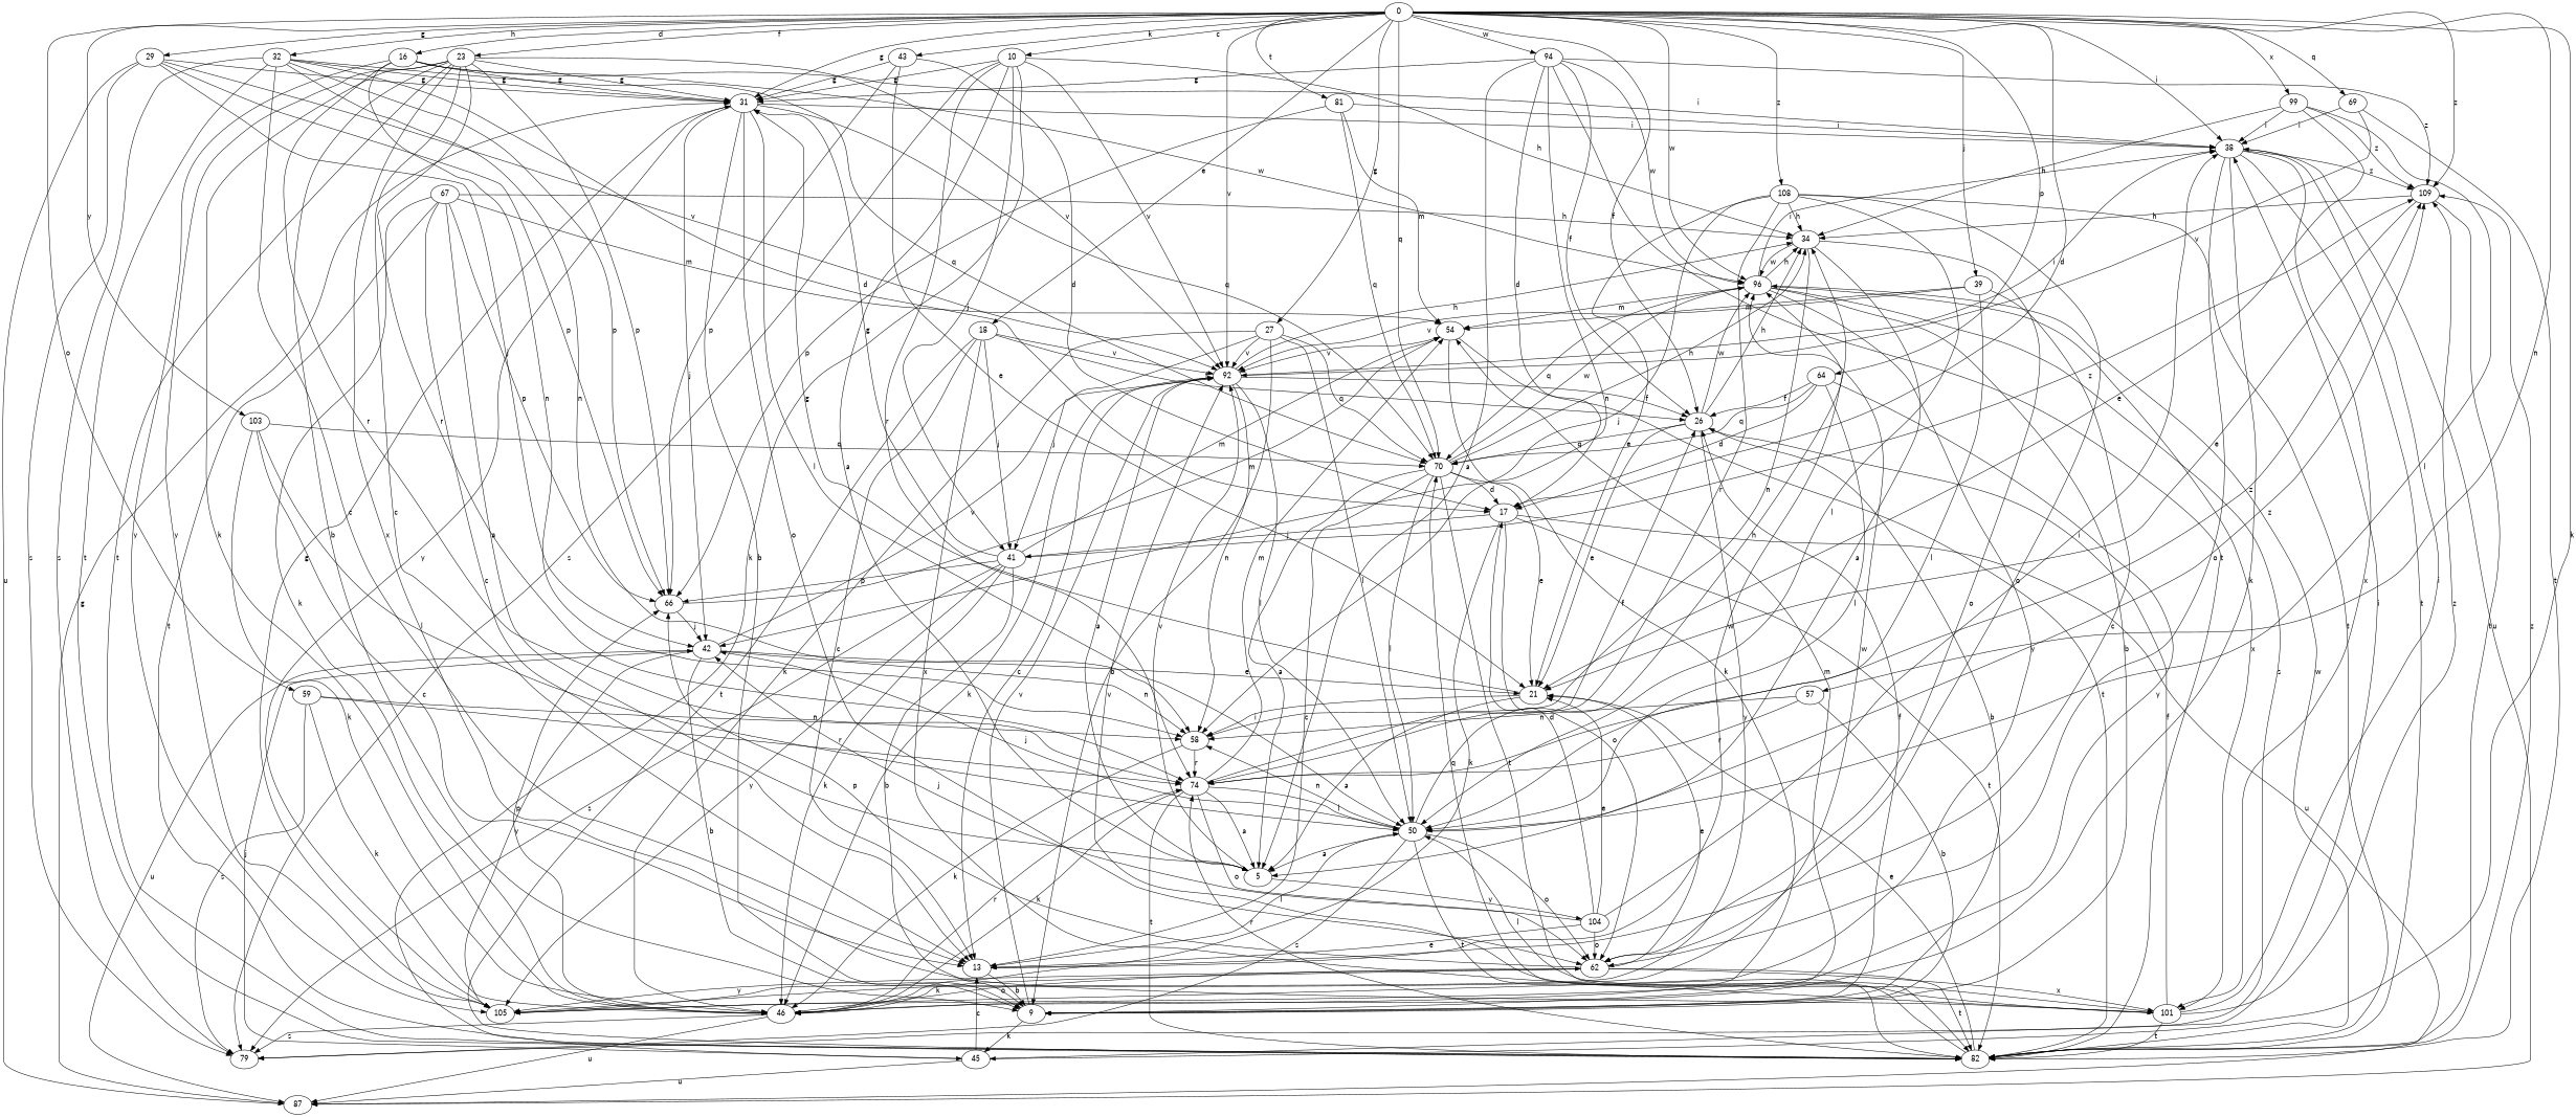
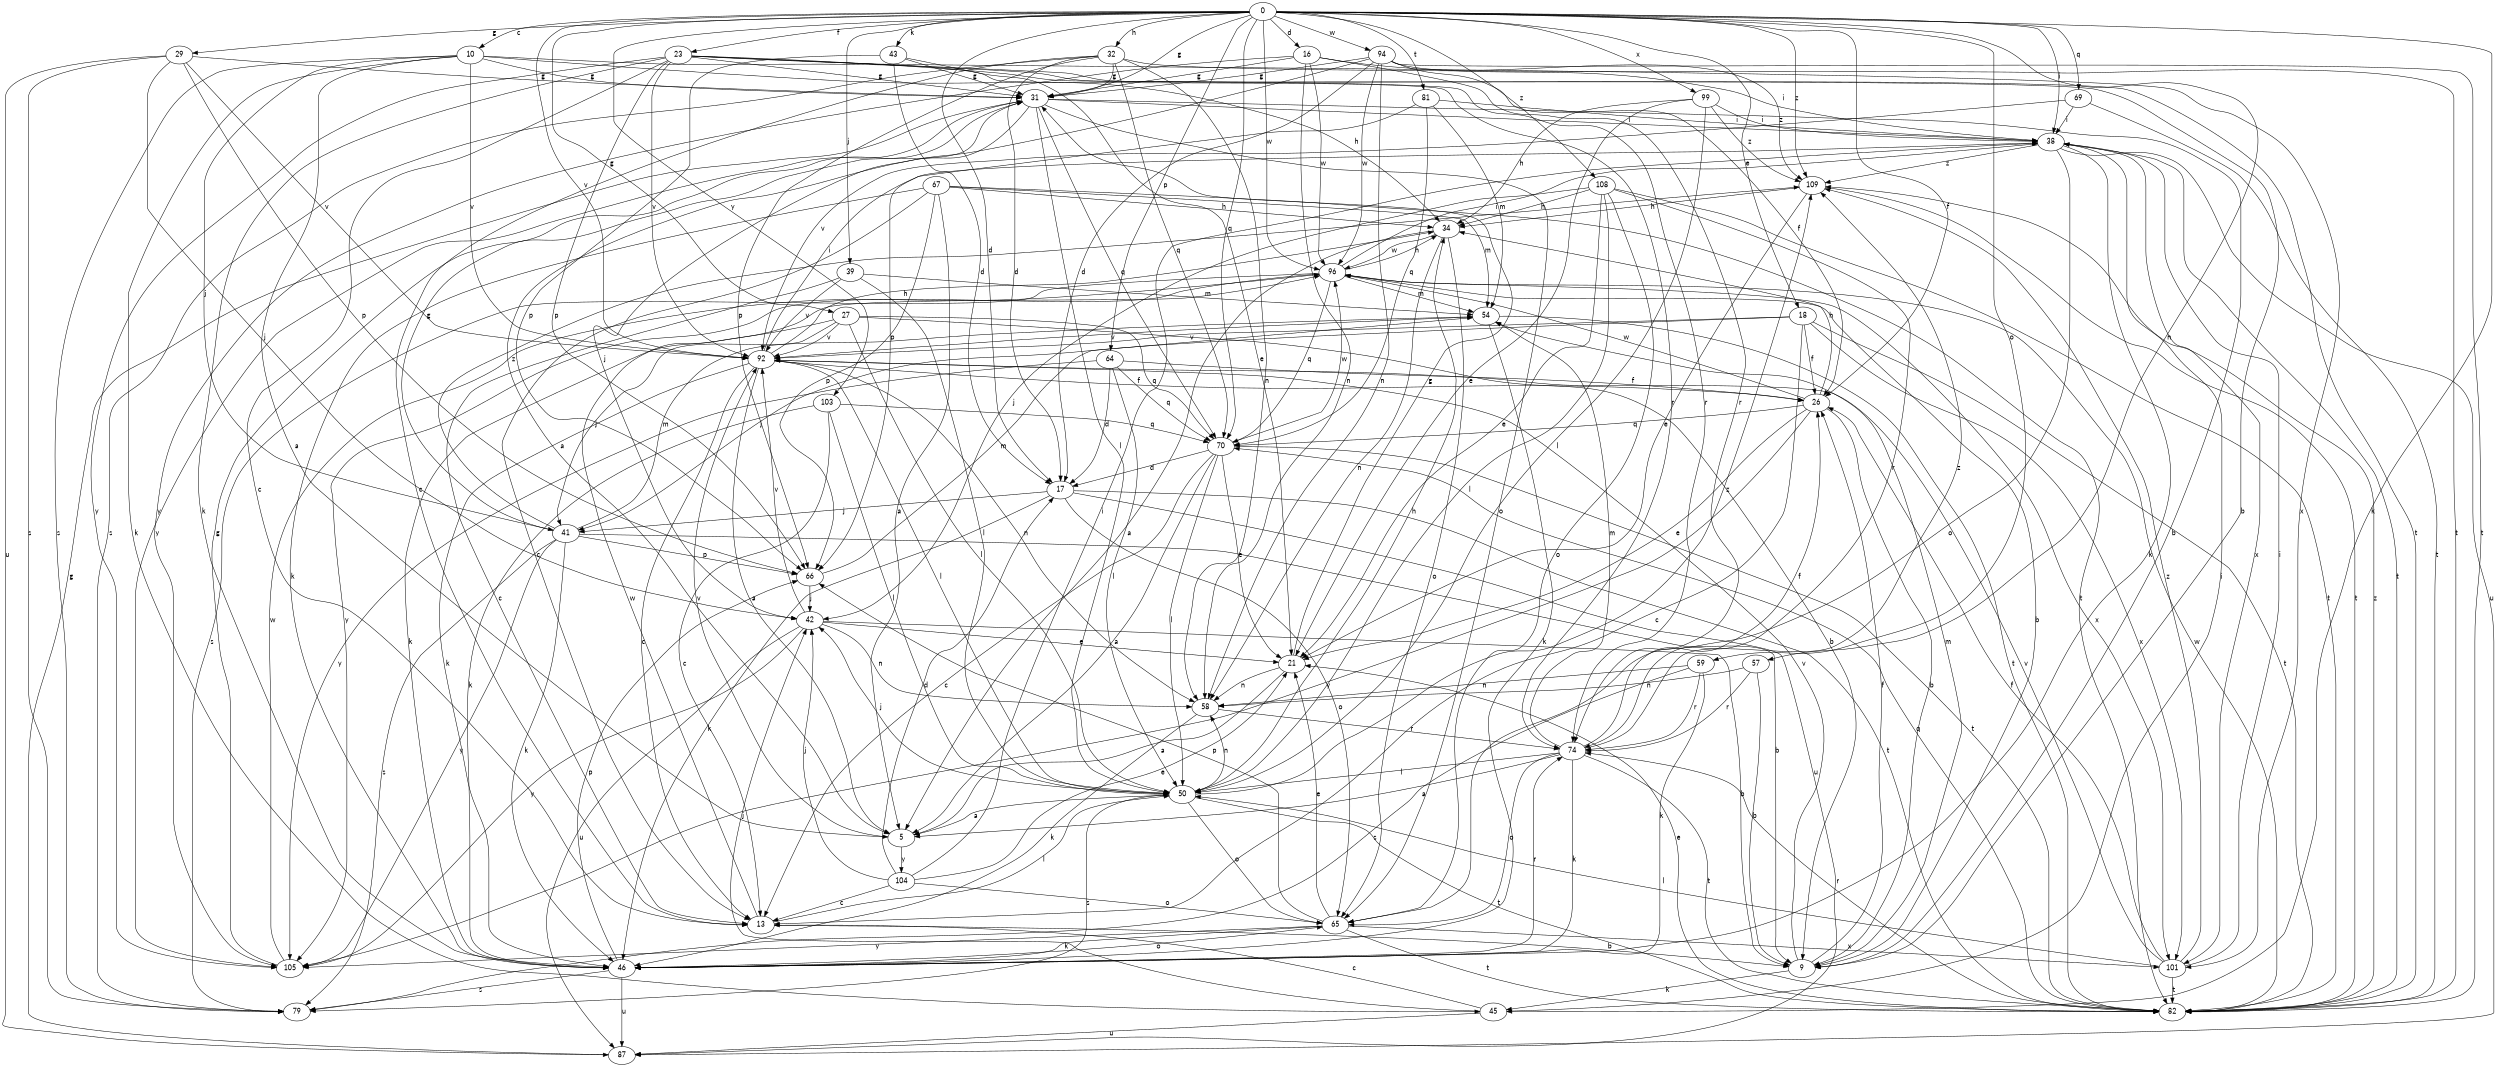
  strict digraph {
    fontname=Lato
    node [fontname=Lato]
    edge [fontname=Lato]
    0
    10
    16
    17
    18
    23
    26
    27
    29
    31
    32
    38
    39
    43
    45
    57
    59
    64
    69
    70
    81
    92
    94
    96
    99
    103
    108
    109
    5
    34
    41
    74
    79
    58
    105
    46
-   62
+   62 [label=65]
    82
    87
    13
    101
    9
    66
    21
    50
    42
    54
    67
    104
    0 -> 10 [label=c]
    0 -> 16 [label=d]
    0 -> 17 [label=d]
    0 -> 18 [label=e]
    0 -> 23 [label=f]
    0 -> 26 [label=f]
    0 -> 27 [label=g]
    0 -> 29 [label=g]
    0 -> 31 [label=g]
    0 -> 32 [label=h]
    0 -> 38 [label=i]
    0 -> 39 [label=j]
    0 -> 43 [label=k]
    0 -> 45 [label=k]
    0 -> 57 [label=n]
    0 -> 59 [label=o]
    0 -> 64 [label=p]
    0 -> 69 [label=q]
    0 -> 70 [label=q]
    0 -> 81 [label=t]
    0 -> 92 [label=v]
    0 -> 94 [label=w]
    0 -> 96 [label=w]
    0 -> 99 [label=x]
    0 -> 103 [label=y]
    0 -> 108 [label=z]
    0 -> 109 [label=z]
    10 -> 31 [label=g]
    10 -> 45 [label=k]
    10 -> 92 [label=v]
    10 -> 5 [label=a]
    10 -> 34 [label=h]
    10 -> 41 [label=j]
    10 -> 74 [label=r]
    10 -> 79 [label=s]
    16 -> 31 [label=g]
    16 -> 38 [label=i]
    16 -> 96 [label=w]
    16 -> 74 [label=r]
    16 -> 58 [label=n]
    16 -> 105 [label=y]
    17 -> 41 [label=j]
    17 -> 46 [label=k]
    17 -> 62 [label=o]
    17 -> 82 [label=t]
    17 -> 87 [label=u]
    18 -> 26 [label=f]
    18 -> 92 [label=v]
    18 -> 41 [label=j]
    18 -> 82 [label=t]
    18 -> 13 [label=c]
    18 -> 101 [label=x]
    23 -> 31 [label=g]
    23 -> 92 [label=v]
    23 -> 74 [label=r]
    23 -> 105 [label=y]
    23 -> 46 [label=k]
    23 -> 82 [label=t]
    23 -> 13 [label=c]
    23 -> 101 [label=x]
    23 -> 9 [label=b]
    23 -> 66 [label=p]
    26 -> 70 [label=q]
    26 -> 96 [label=w]
    26 -> 34 [label=h]
    26 -> 105 [label=y]
    26 -> 9 [label=b]
    26 -> 21 [label=e]
    27 -> 70 [label=q]
    27 -> 92 [label=v]
    27 -> 41 [label=j]
    27 -> 46 [label=k]
    27 -> 9 [label=b]
    27 -> 50 [label=l]
    29 -> 31 [label=g]
    29 -> 92 [label=v]
    29 -> 79 [label=s]
    29 -> 87 [label=u]
    29 -> 66 [label=p]
    29 -> 42 [label=j]
    31 -> 38 [label=i]
    31 -> 70 [label=q]
    31 -> 105 [label=y]
    31 -> 62 [label=o]
    31 -> 9 [label=b]
    31 -> 50 [label=l]
    31 -> 42 [label=j]
    32 -> 17 [label=d]
    32 -> 31 [label=g]
    32 -> 70 [label=q]
    32 -> 79 [label=s]
    32 -> 58 [label=n]
    32 -> 82 [label=t]
    32 -> 13 [label=c]
    32 -> 66 [label=p]
    38 -> 109 [label=z]
    38 -> 46 [label=k]
    38 -> 62 [label=o]
    38 -> 82 [label=t]
    38 -> 87 [label=u]
    38 -> 101 [label=x]
    39 -> 92 [label=v]
    39 -> 13 [label=c]
    39 -> 50 [label=l]
    39 -> 54 [label=m]
    43 -> 17 [label=d]
    43 -> 31 [label=g]
    43 -> 66 [label=p]
    43 -> 21 [label=e]
    45 -> 38 [label=i]
    45 -> 87 [label=u]
    45 -> 13 [label=c]
    45 -> 42 [label=j]
    57 -> 74 [label=r]
    57 -> 58 [label=n]
    57 -> 9 [label=b]
    59 -> 74 [label=r]
    59 -> 79 [label=s]
    59 -> 58 [label=n]
    59 -> 46 [label=k]
    64 -> 17 [label=d]
    64 -> 26 [label=f]
    64 -> 70 [label=q]
    64 -> 105 [label=y]
    64 -> 50 [label=l]
    69 -> 38 [label=i]
    69 -> 92 [label=v]
    69 -> 82 [label=t]
    70 -> 17 [label=d]
    70 -> 96 [label=w]
    70 -> 5 [label=a]
-   70 -> 34 [label=h]
    70 -> 82 [label=t]
    70 -> 13 [label=c]
    70 -> 21 [label=e]
    70 -> 50 [label=l]
    81 -> 38 [label=i]
    81 -> 70 [label=q]
    81 -> 66 [label=p]
    81 -> 54 [label=m]
    92 -> 26 [label=f]
    92 -> 38 [label=i]
    92 -> 5 [label=a]
    92 -> 34 [label=h]
    92 -> 58 [label=n]
    92 -> 46 [label=k]
    92 -> 13 [label=c]
    92 -> 50 [label=l]
    94 -> 17 [label=d]
    94 -> 26 [label=f]
    94 -> 31 [label=g]
    94 -> 96 [label=w]
    94 -> 109 [label=z]
    94 -> 5 [label=a]
    94 -> 58 [label=n]
    94 -> 82 [label=t]
    96 -> 38 [label=i]
    96 -> 70 [label=q]
    96 -> 34 [label=h]
    96 -> 79 [label=s]
    96 -> 105 [label=y]
    96 -> 101 [label=x]
    96 -> 9 [label=b]
    96 -> 54 [label=m]
    99 -> 38 [label=i]
    99 -> 109 [label=z]
    99 -> 34 [label=h]
    99 -> 21 [label=e]
    99 -> 50 [label=l]
    103 -> 70 [label=q]
    103 -> 46 [label=k]
    103 -> 13 [label=c]
    103 -> 50 [label=l]
    108 -> 34 [label=h]
    108 -> 74 [label=r]
    108 -> 62 [label=o]
    108 -> 82 [label=t]
    108 -> 21 [label=e]
    108 -> 50 [label=l]
    108 -> 42 [label=j]
    109 -> 34 [label=h]
    109 -> 82 [label=t]
    109 -> 21 [label=e]
    5 -> 92 [label=v]
    5 -> 104 [label=y]
    34 -> 96 [label=w]
    34 -> 5 [label=a]
    34 -> 58 [label=n]
    34 -> 62 [label=o]
    41 -> 31 [label=g]
    41 -> 109 [label=z]
    41 -> 79 [label=s]
    41 -> 105 [label=y]
    41 -> 46 [label=k]
    41 -> 9 [label=b]
    41 -> 66 [label=p]
    41 -> 54 [label=m]
    74 -> 26 [label=f]
    74 -> 109 [label=z]
    74 -> 5 [label=a]
    74 -> 46 [label=k]
    74 -> 62 [label=o]
    74 -> 82 [label=t]
    74 -> 50 [label=l]
    74 -> 54 [label=m]
    58 -> 74 [label=r]
    58 -> 46 [label=k]
    105 -> 31 [label=g]
    105 -> 96 [label=w]
    46 -> 74 [label=r]
    46 -> 79 [label=s]
    46 -> 62 [label=o]
    46 -> 87 [label=u]
    46 -> 66 [label=p]
    62 -> 105 [label=y]
    62 -> 46 [label=k]
    62 -> 82 [label=t]
    62 -> 101 [label=x]
    62 -> 66 [label=p]
    62 -> 21 [label=e]
    82 -> 70 [label=q]
    82 -> 96 [label=w]
    82 -> 109 [label=z]
    82 -> 74 [label=r]
    82 -> 21 [label=e]
    87 -> 31 [label=g]
    13 -> 96 [label=w]
    13 -> 9 [label=b]
    13 -> 50 [label=l]
    101 -> 26 [label=f]
    101 -> 38 [label=i]
    101 -> 92 [label=v]
    101 -> 109 [label=z]
    101 -> 82 [label=t]
    101 -> 50 [label=l]
    9 -> 26 [label=f]
    9 -> 45 [label=k]
    9 -> 92 [label=v]
    9 -> 54 [label=m]
    66 -> 42 [label=j]
    66 -> 54 [label=m]
    21 -> 31 [label=g]
    21 -> 5 [label=a]
-   21 -> 58 [label=i]
+   21 -> 58 [label=n]
    50 -> 109 [label=z]
    50 -> 5 [label=a]
    50 -> 34 [label=h]
    50 -> 79 [label=s]
    50 -> 58 [label=n]
    50 -> 62 [label=o]
    50 -> 82 [label=t]
    50 -> 42 [label=j]
    42 -> 92 [label=v]
    42 -> 58 [label=n]
    42 -> 105 [label=y]
    42 -> 87 [label=u]
    42 -> 9 [label=b]
    42 -> 21 [label=e]
    54 -> 92 [label=v]
    54 -> 46 [label=k]
    54 -> 82 [label=t]
    67 -> 5 [label=a]
    67 -> 34 [label=h]
    67 -> 46 [label=k]
    67 -> 82 [label=t]
    67 -> 13 [label=c]
    67 -> 66 [label=p]
    67 -> 54 [label=m]
    104 -> 17 [label=d]
    104 -> 38 [label=i]
    104 -> 62 [label=o]
-   104 -> 13 [label=e]
+   104 -> 13 [label=c]
    104 -> 21 [label=e]
    104 -> 42 [label=j]
  }
